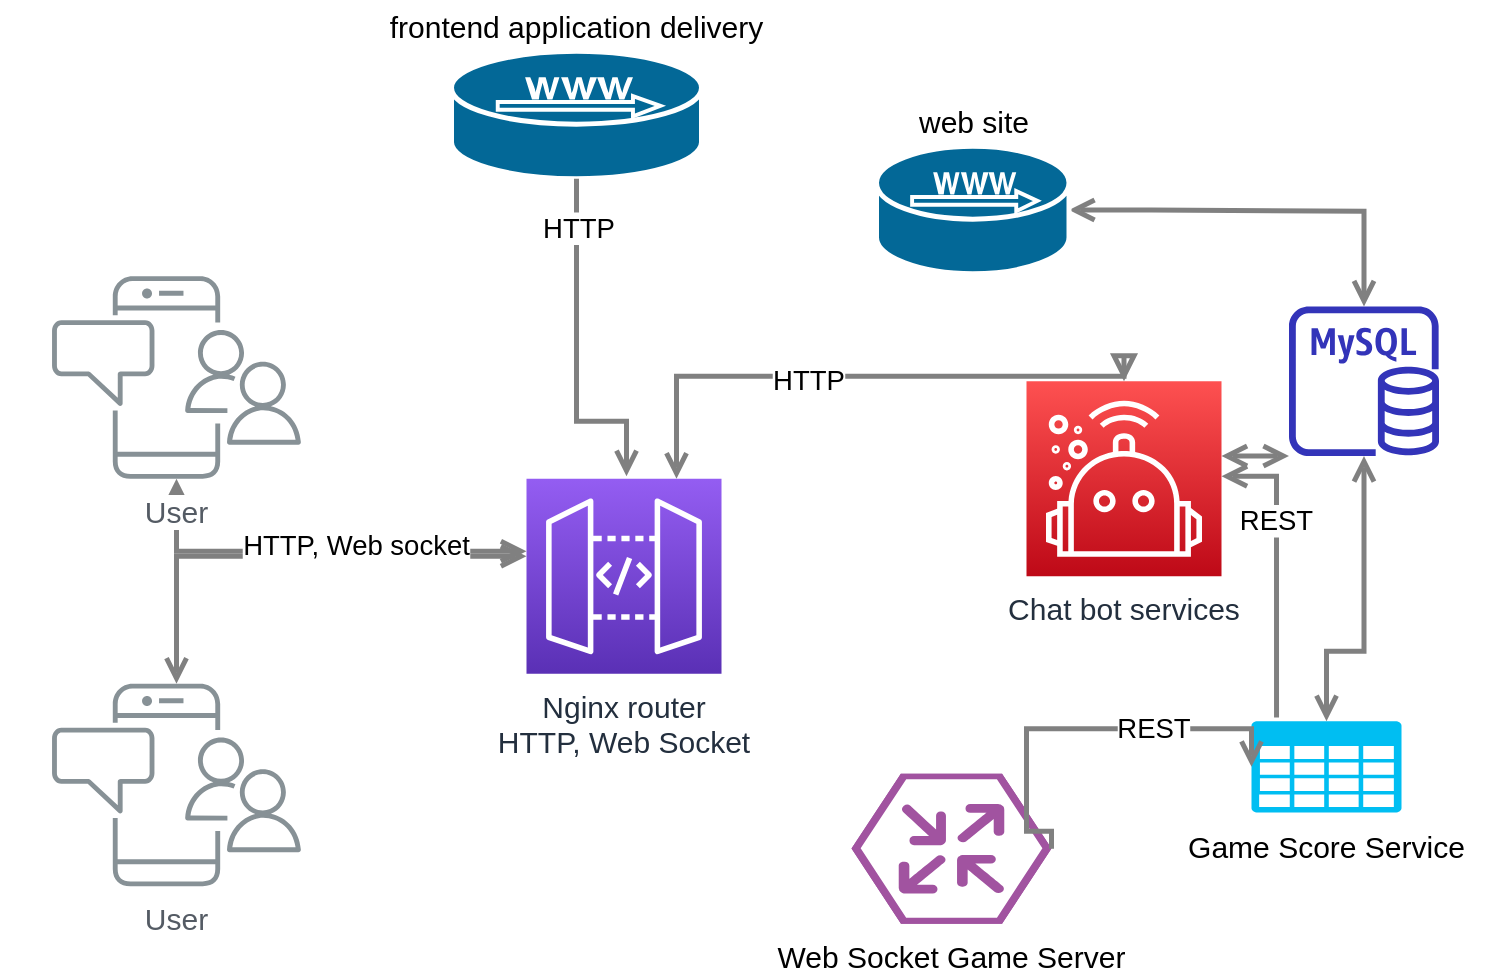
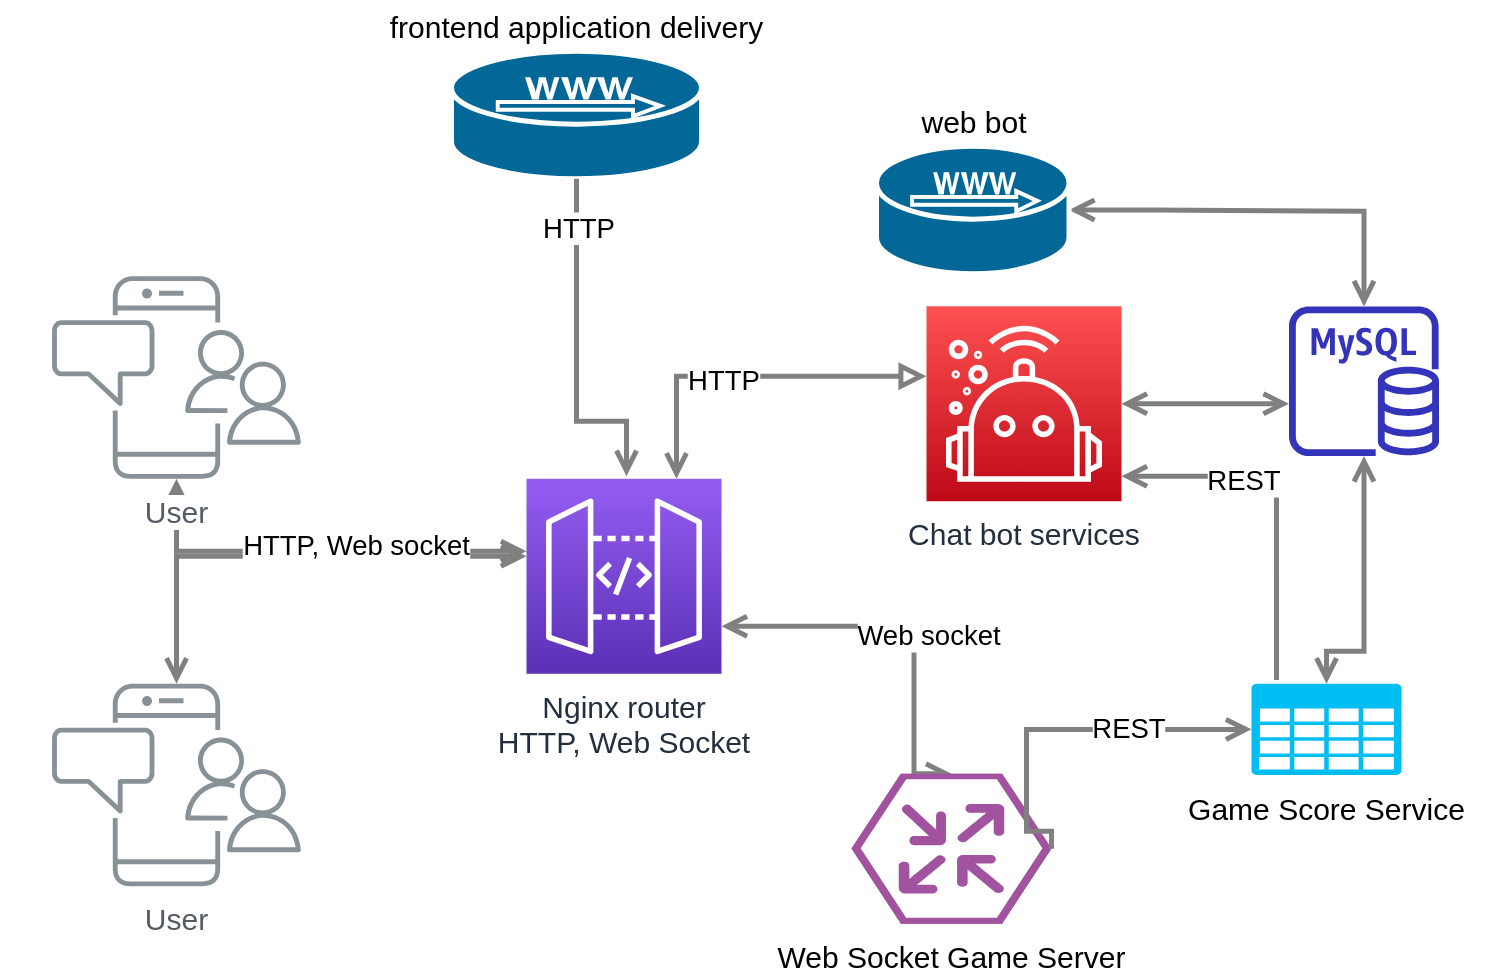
  <mxCell id="0" />
  <mxCell id="1" parent="0" />
  <mxCell id="2" style="edgeStyle=orthogonalEdgeStyle;rounded=0;orthogonalLoop=1;jettySize=auto;html=1;startArrow=open;startFill=0;endArrow=open;endFill=0;strokeWidth=2;strokeColor=#808080;exitX=1;exitY=0.5;exitDx=0;exitDy=0;exitPerimeter=0;" parent="1" source="14" target="15" edge="1"><mxGeometry relative="1" as="geometry"><Array as="points"><mxPoint x="460" y="84" /><mxPoint x="460" y="84" /></Array><mxPoint x="210.5" y="401.1" as="sourcePoint" /></mxGeometry></mxCell>
  <mxCell id="3" style="edgeStyle=orthogonalEdgeStyle;rounded=0;orthogonalLoop=1;jettySize=auto;html=1;startArrow=open;startFill=0;endArrow=open;endFill=0;strokeWidth=2;strokeColor=#808080;" parent="1" source="13" target="12" edge="1"><mxGeometry relative="1" as="geometry"><Array as="points"><mxPoint x="70" y="222" /></Array></mxGeometry></mxCell>
  <mxCell id="4" style="edgeStyle=orthogonalEdgeStyle;rounded=0;orthogonalLoop=1;jettySize=auto;html=1;startArrow=open;startFill=0;endArrow=block;endFill=0;strokeWidth=2;strokeColor=#808080;" parent="1" source="12" target="17" edge="1"><mxGeometry relative="1" as="geometry"><Array as="points"><mxPoint x="270" y="150" /></Array><mxPoint x="530.5" y="331.5" as="targetPoint" /></mxGeometry></mxCell>
  <mxCell id="5" value="HTTP" style="edgeLabel;html=1;align=center;verticalAlign=middle;resizable=0;points=[];" vertex="1" connectable="0" parent="4"><mxGeometry x="-0.158" y="-1" relative="1" as="geometry"><mxPoint as="offset" /></mxGeometry></mxCell>
  <mxCell id="6" style="edgeStyle=orthogonalEdgeStyle;rounded=0;orthogonalLoop=1;jettySize=auto;html=1;startArrow=open;startFill=0;endArrow=open;endFill=0;strokeWidth=2;strokeColor=#808080;" parent="1" source="17" target="15" edge="1"><mxGeometry relative="1" as="geometry"><Array as="points"><mxPoint x="550" y="170" /></Array><mxPoint x="438" y="273" as="sourcePoint" /><mxPoint x="520" y="161" as="targetPoint" /></mxGeometry></mxCell>
  <mxCell id="7" style="edgeStyle=orthogonalEdgeStyle;rounded=0;orthogonalLoop=1;jettySize=auto;html=1;startArrow=open;startFill=0;endArrow=open;endFill=0;strokeWidth=2;strokeColor=#808080;" parent="1" source="11" target="12" edge="1"><mxGeometry relative="1" as="geometry"><mxPoint x="220.285" y="201.676" as="sourcePoint" /><mxPoint x="372.5" y="64.029" as="targetPoint" /><Array as="points"><mxPoint x="70" y="220" /></Array></mxGeometry></mxCell>
  <mxCell id="8" value="HTTP, Web socket" style="edgeLabel;html=1;align=center;verticalAlign=middle;resizable=0;points=[];" vertex="1" connectable="0" parent="7"><mxGeometry x="0.183" y="3" relative="1" as="geometry"><mxPoint as="offset" /></mxGeometry></mxCell>
+ <mxCell id="9" style="edgeStyle=orthogonalEdgeStyle;rounded=0;orthogonalLoop=1;jettySize=auto;html=1;startArrow=open;startFill=0;endArrow=open;endFill=0;strokeWidth=2;strokeColor=#808080;exitX=0.5;exitY=0;exitDx=0;exitDy=0;exitPerimeter=0;" parent="1" source="16" target="12" edge="1"><mxGeometry relative="1" as="geometry"><mxPoint x="479.5" y="229.5" as="sourcePoint" /><mxPoint x="368.466" y="287.5" as="targetPoint" /><Array as="points"><mxPoint x="365" y="250" /></Array></mxGeometry></mxCell>
+ <mxCell id="10" value="Web socket" style="edgeLabel;html=1;align=center;verticalAlign=middle;resizable=0;points=[];" vertex="1" connectable="0" parent="9"><mxGeometry x="-0.056" y="-5" relative="1" as="geometry"><mxPoint as="offset" /></mxGeometry></mxCell>
  <mxCell id="11" value="User" style="outlineConnect=0;gradientColor=none;fontColor=#545B64;strokeColor=none;fillColor=#879196;dashed=0;verticalLabelPosition=bottom;verticalAlign=top;align=center;html=1;fontSize=12;fontStyle=0;aspect=fixed;shape=mxgraph.aws4.illustration_notification;pointerEvents=1;labelBackgroundColor=#ffffff;" parent="1" vertex="1"><mxGeometry x="20" y="110" width="100" height="81" as="geometry" /></mxCell>
  <mxCell id="12" value="Nginx router&lt;br&gt;HTTP, Web Socket" style="outlineConnect=0;fontColor=#232F3E;gradientColor=#945DF2;gradientDirection=north;fillColor=#5A30B5;strokeColor=#ffffff;dashed=0;verticalLabelPosition=bottom;verticalAlign=top;align=center;html=1;fontSize=12;fontStyle=0;aspect=fixed;shape=mxgraph.aws4.resourceIcon;resIcon=mxgraph.aws4.api_gateway;labelBackgroundColor=#ffffff;" parent="1" vertex="1"><mxGeometry x="210" y="191" width="78" height="78" as="geometry" /></mxCell>
  <mxCell id="13" value="User" style="outlineConnect=0;gradientColor=none;fontColor=#545B64;strokeColor=none;fillColor=#879196;dashed=0;verticalLabelPosition=bottom;verticalAlign=top;align=center;html=1;fontSize=12;fontStyle=0;aspect=fixed;shape=mxgraph.aws4.illustration_notification;pointerEvents=1;labelBackgroundColor=#ffffff;" vertex="1" parent="1"><mxGeometry x="20" y="273" width="100" height="81" as="geometry" /></mxCell>
- <mxCell id="14" value="web site" style="shape=mxgraph.cisco.servers.microwebserver;html=1;pointerEvents=1;dashed=0;fillColor=#036897;strokeColor=#ffffff;strokeWidth=2;verticalLabelPosition=top;verticalAlign=bottom;align=center;outlineConnect=0;labelPosition=center;" vertex="1" parent="1"><mxGeometry x="350" y="58" width="77" height="51" as="geometry" /></mxCell>
+ <mxCell id="14" value="web bot" style="shape=mxgraph.cisco.servers.microwebserver;html=1;pointerEvents=1;dashed=0;fillColor=#036897;strokeColor=#ffffff;strokeWidth=2;verticalLabelPosition=top;verticalAlign=bottom;align=center;outlineConnect=0;labelPosition=center;" vertex="1" parent="1"><mxGeometry x="350" y="58" width="77" height="51" as="geometry" /></mxCell>
  <mxCell id="15" value="" style="outlineConnect=0;fontColor=#232F3E;gradientColor=none;fillColor=#3334B9;strokeColor=none;dashed=0;verticalLabelPosition=bottom;verticalAlign=top;align=center;html=1;fontSize=12;fontStyle=0;aspect=fixed;pointerEvents=1;shape=mxgraph.aws4.rds_mysql_instance;" vertex="1" parent="1"><mxGeometry x="515" y="122" width="60" height="60" as="geometry" /></mxCell>
  <mxCell id="16" value="Web Socket Game Server" style="verticalLabelPosition=bottom;html=1;fillColor=#A153A0;strokeColor=#ffffff;verticalAlign=top;align=center;points=[[0,0.5,0],[0.125,0.25,0],[0.25,0,0],[0.5,0,0],[0.75,0,0],[0.875,0.25,0],[1,0.5,0],[0.875,0.75,0],[0.75,1,0],[0.5,1,0],[0.125,0.75,0]];pointerEvents=1;shape=mxgraph.cisco_safe.compositeIcon;bgIcon=mxgraph.cisco_safe.design.blank_device;resIcon=mxgraph.cisco_safe.design.router_2;" vertex="1" parent="1"><mxGeometry x="340" y="309" width="80" height="60" as="geometry" /></mxCell>
- <mxCell id="17" value="Chat bot services" style="outlineConnect=0;fontColor=#232F3E;gradientColor=#FE5151;gradientDirection=north;fillColor=#BE0917;strokeColor=#ffffff;dashed=0;verticalLabelPosition=bottom;verticalAlign=top;align=center;html=1;fontSize=12;fontStyle=0;aspect=fixed;shape=mxgraph.aws4.resourceIcon;resIcon=mxgraph.aws4.robomaker;" vertex="1" parent="1"><mxGeometry x="410" y="152" width="78" height="78" as="geometry" /></mxCell>
- <mxCell id="18" value="Game Score Service" style="verticalLabelPosition=bottom;html=1;verticalAlign=top;align=center;strokeColor=none;fillColor=#00BEF2;shape=mxgraph.azure.storage;pointerEvents=1;" vertex="1" parent="1"><mxGeometry x="500" y="288" width="60" height="36.5" as="geometry" /></mxCell>
+ <mxCell id="17" value="Chat bot services" style="outlineConnect=0;fontColor=#232F3E;gradientColor=#FE5151;gradientDirection=north;fillColor=#BE0917;strokeColor=#ffffff;dashed=0;verticalLabelPosition=bottom;verticalAlign=top;align=center;html=1;fontSize=12;fontStyle=0;aspect=fixed;shape=mxgraph.aws4.resourceIcon;resIcon=mxgraph.aws4.robomaker;" vertex="1" parent="1"><mxGeometry x="370" y="122" width="78" height="78" as="geometry" /></mxCell>
+ <mxCell id="18" value="Game Score Service" style="verticalLabelPosition=bottom;html=1;verticalAlign=top;align=center;strokeColor=none;fillColor=#00BEF2;shape=mxgraph.azure.storage;pointerEvents=1;" vertex="1" parent="1"><mxGeometry x="500" y="273" width="60" height="36.5" as="geometry" /></mxCell>
  <mxCell id="19" style="edgeStyle=orthogonalEdgeStyle;rounded=0;orthogonalLoop=1;jettySize=auto;html=1;startArrow=open;startFill=0;endArrow=open;endFill=0;strokeWidth=2;strokeColor=#808080;entryX=0.5;entryY=0;entryDx=0;entryDy=0;entryPerimeter=0;" edge="1" parent="1" source="15" target="18"><mxGeometry relative="1" as="geometry"><Array as="points"><mxPoint x="545" y="260" /></Array><mxPoint x="620" y="300" as="sourcePoint" /><mxPoint x="738" y="338.5" as="targetPoint" /></mxGeometry></mxCell>
  <mxCell id="20" style="edgeStyle=orthogonalEdgeStyle;rounded=0;orthogonalLoop=1;jettySize=auto;html=1;startArrow=none;startFill=0;endArrow=open;endFill=0;strokeWidth=2;strokeColor=#808080;exitX=1;exitY=0.5;exitDx=0;exitDy=0;exitPerimeter=0;entryX=0;entryY=0.5;entryDx=0;entryDy=0;entryPerimeter=0;" edge="1" parent="1" source="16" target="18"><mxGeometry relative="1" as="geometry"><Array as="points"><mxPoint x="410" y="332" /><mxPoint x="410" y="291" /></Array><mxPoint x="420" y="260" as="sourcePoint" /><mxPoint x="545" y="318.5" as="targetPoint" /></mxGeometry></mxCell>
  <mxCell id="21" value="REST" style="edgeLabel;html=1;align=center;verticalAlign=middle;resizable=0;points=[];" vertex="1" connectable="0" parent="20"><mxGeometry x="0.328" y="1" relative="1" as="geometry"><mxPoint as="offset" /></mxGeometry></mxCell>
  <mxCell id="22" value="frontend application delivery" style="shape=mxgraph.cisco.servers.microwebserver;html=1;pointerEvents=1;dashed=0;fillColor=#036897;strokeColor=#ffffff;strokeWidth=2;verticalLabelPosition=top;verticalAlign=bottom;align=center;outlineConnect=0;labelPosition=center;" vertex="1" parent="1"><mxGeometry x="180" y="20" width="100" height="51" as="geometry" /></mxCell>
  <mxCell id="23" style="edgeStyle=orthogonalEdgeStyle;rounded=0;orthogonalLoop=1;jettySize=auto;html=1;startArrow=none;startFill=0;endArrow=open;endFill=0;strokeWidth=2;strokeColor=#808080;exitX=0.5;exitY=1;exitDx=0;exitDy=0;exitPerimeter=0;" edge="1" parent="1" source="22"><mxGeometry relative="1" as="geometry"><mxPoint x="241" y="60" as="sourcePoint" /><mxPoint x="250" y="190" as="targetPoint" /><Array as="points"><mxPoint x="250" y="168" /></Array></mxGeometry></mxCell>
  <mxCell id="24" value="HTTP" style="edgeLabel;html=1;align=center;verticalAlign=middle;resizable=0;points=[];" vertex="1" connectable="0" parent="23"><mxGeometry x="0.172" y="-1" relative="1" as="geometry"><mxPoint x="1" y="-62" as="offset" /></mxGeometry></mxCell>
  <mxCell id="25" style="edgeStyle=orthogonalEdgeStyle;rounded=0;orthogonalLoop=1;jettySize=auto;html=1;startArrow=none;startFill=0;endArrow=open;endFill=0;strokeWidth=2;strokeColor=#808080;exitX=0.167;exitY=-0.041;exitDx=0;exitDy=0;exitPerimeter=0;" edge="1" parent="1" source="18" target="17"><mxGeometry relative="1" as="geometry"><Array as="points"><mxPoint x="510" y="190" /></Array><mxPoint x="500" y="269" as="sourcePoint" /><mxPoint x="490" y="190" as="targetPoint" /></mxGeometry></mxCell>
  <mxCell id="26" value="REST" style="edgeLabel;html=1;align=center;verticalAlign=middle;resizable=0;points=[];" vertex="1" connectable="0" parent="25"><mxGeometry x="0.328" y="1" relative="1" as="geometry"><mxPoint as="offset" /></mxGeometry></mxCell>
